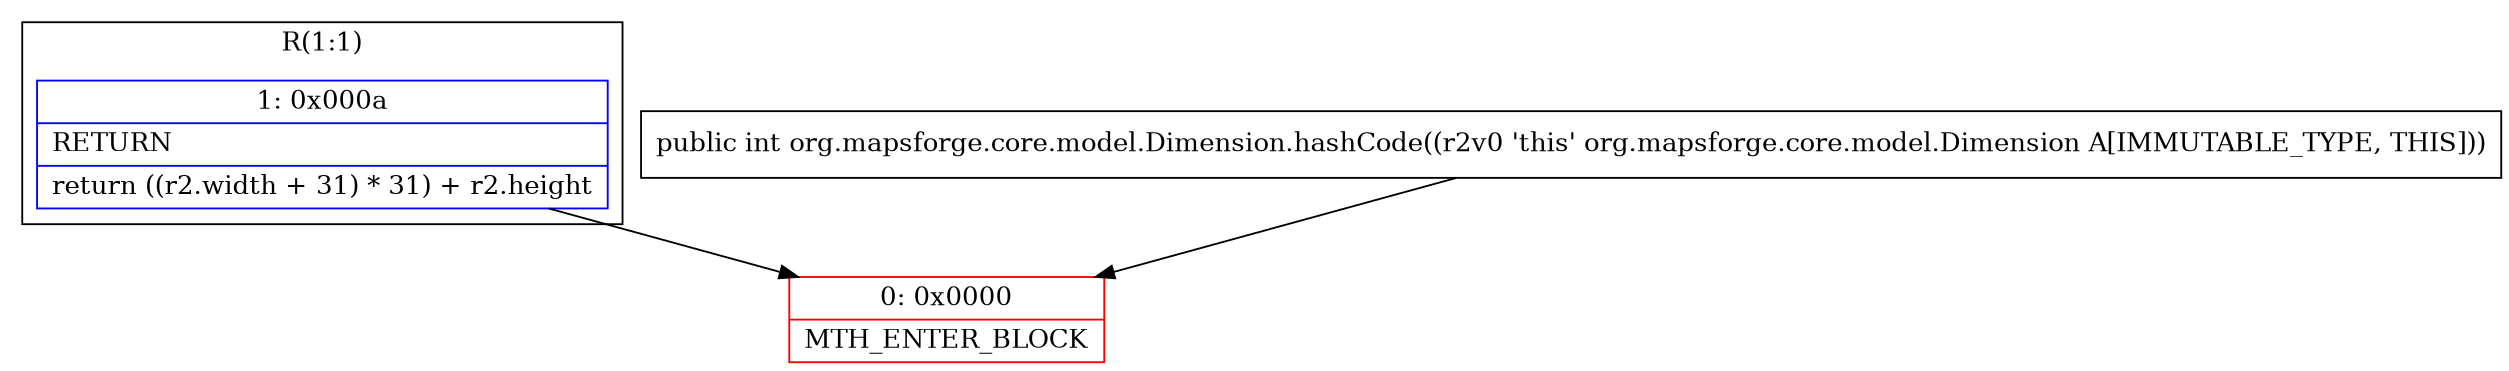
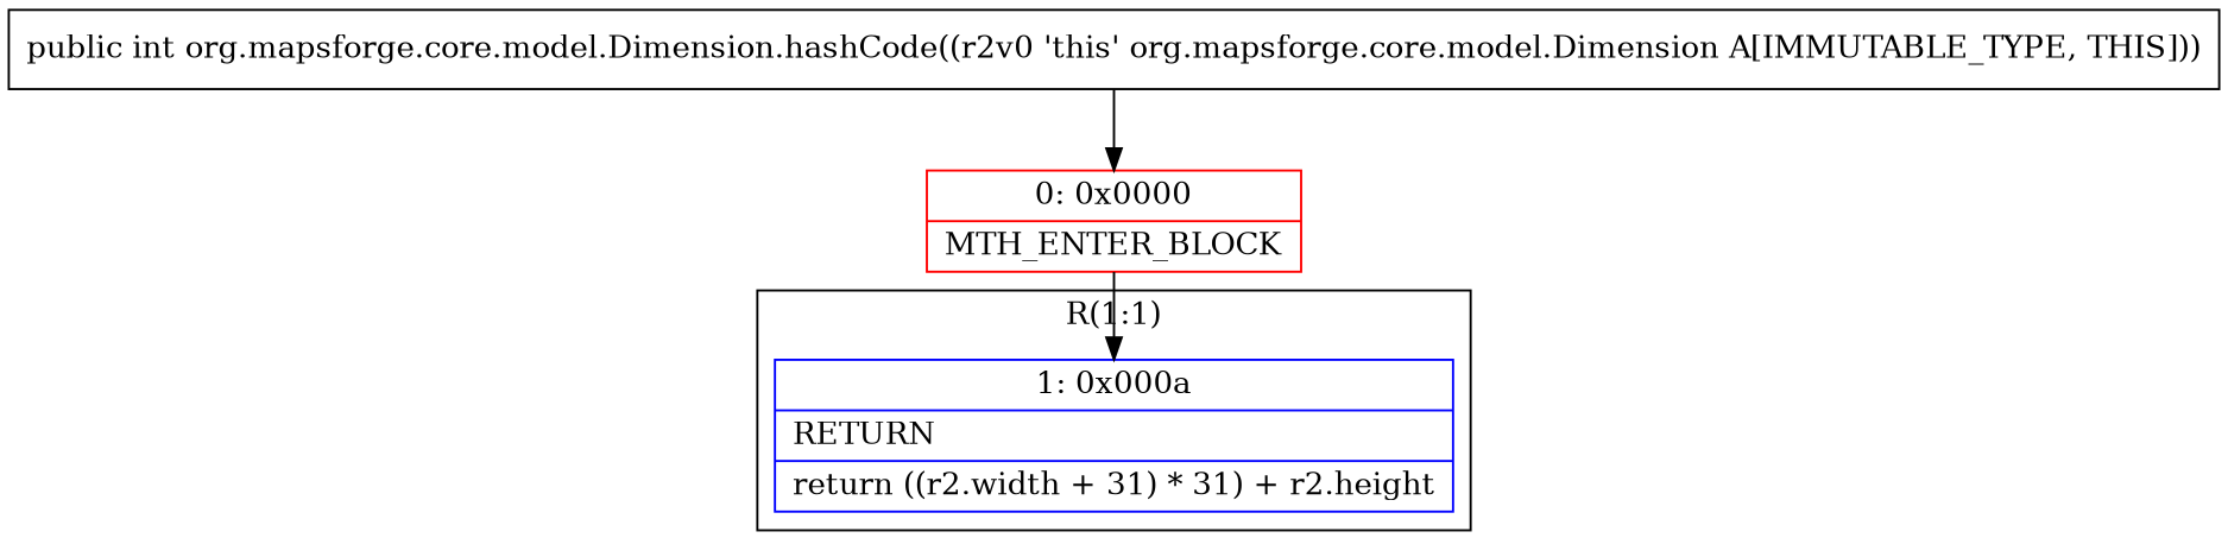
  digraph {
    node [shape=record]
    n1 [color=blue label="{1\:\ 0x000a|RETURN\l|return ((r2.width + 31) * 31) + r2.height\l}"]
    n2 [color=red label="{0\:\ 0x0000|MTH_ENTER_BLOCK\l}"]
    n3 [label="{public int org.mapsforge.core.model.Dimension.hashCode((r2v0 'this' org.mapsforge.core.model.Dimension A[IMMUTABLE_TYPE, THIS])) }"]
    subgraph cluster_1 {
      label="R(1:1)"
      n1
    }
-   n1 -> n2
+   n2 -> n1
    n3 -> n2
  }
